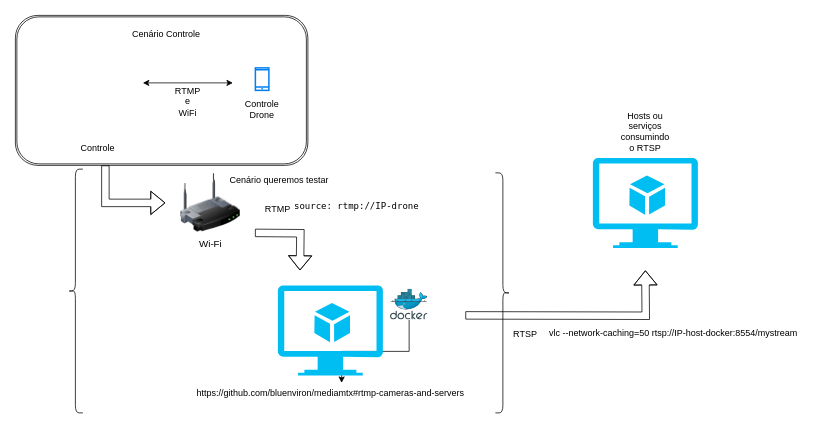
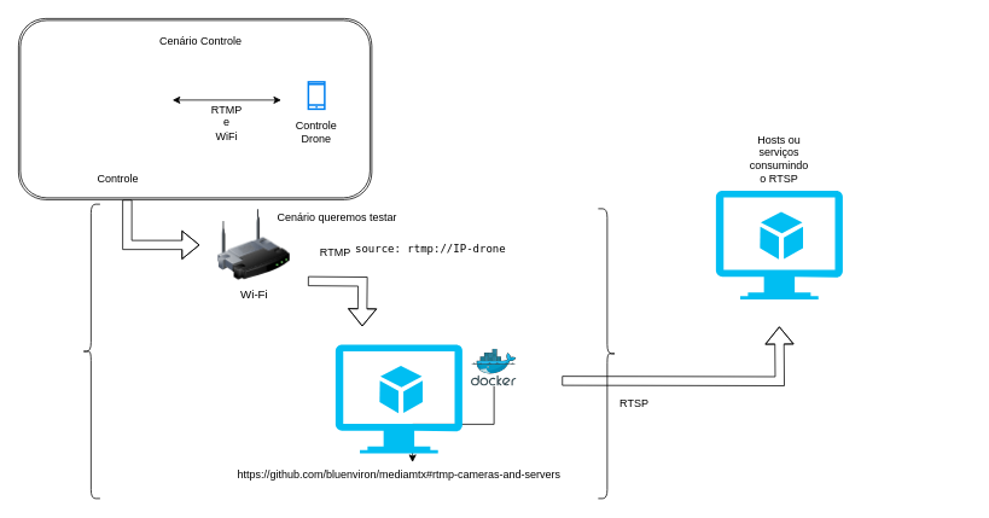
  <mxCell id="0" />
  <mxCell id="1" parent="0" />
  <mxCell id="2" value="" style="shape=ext;double=1;rounded=1;whiteSpace=wrap;html=1;" vertex="1" parent="1"><mxGeometry x="20" y="20" width="390" height="200" as="geometry" /></mxCell>
  <mxCell id="3" value="" style="edgeStyle=orthogonalEdgeStyle;rounded=0;orthogonalLoop=1;jettySize=auto;html=1;" edge="1" parent="1" source="4" target="14"><mxGeometry relative="1" as="geometry" /></mxCell>
  <mxCell id="4" value="" style="image;sketch=0;aspect=fixed;html=1;points=[];align=center;fontSize=12;image=img/lib/mscae/Docker.svg;" vertex="1" parent="1"><mxGeometry x="520" y="385" width="50" height="41" as="geometry" /></mxCell>
  <mxCell id="5" value="Controle" style="shape=image;verticalLabelPosition=bottom;labelBackgroundColor=#ffffff;verticalAlign=top;aspect=fixed;imageAspect=0;image=https://upload.wikimedia.org/wikipedia/commons/thumb/0/0f/UAV_land_sensing_or_monitoring.svg/176px-UAV_land_sensing_or_monitoring.svg.png;" vertex="1" parent="1"><mxGeometry x="70" y="60" width="120" height="122.73" as="geometry" /></mxCell>
  <mxCell id="6" value="Wi-Fi" style="image;html=1;image=img/lib/clip_art/networking/Wireless_Router_128x128.png;fontSize=13;fillColor=#004C99;gradientColor=#66FFFF;" vertex="1" parent="1"><mxGeometry x="240" y="230" width="80" height="80" as="geometry" /></mxCell>
  <mxCell id="7" value="" style="verticalLabelPosition=bottom;html=1;verticalAlign=top;align=center;strokeColor=none;fillColor=#00BEF2;shape=mxgraph.azure.virtual_machine_feature;pointerEvents=1;" vertex="1" parent="1"><mxGeometry x="370" y="380" width="140" height="120" as="geometry" /></mxCell>
  <mxCell id="8" value="" style="shape=flexArrow;endArrow=classic;html=1;rounded=0;edgeStyle=orthogonalEdgeStyle;" edge="1" parent="1"><mxGeometry width="50" height="50" relative="1" as="geometry"><mxPoint x="620" y="420" as="sourcePoint" /><mxPoint x="860" y="360" as="targetPoint" /></mxGeometry></mxCell>
  <mxCell id="9" value="" style="shape=flexArrow;endArrow=classic;html=1;rounded=0;edgeStyle=orthogonalEdgeStyle;" edge="1" parent="1"><mxGeometry width="50" height="50" relative="1" as="geometry"><mxPoint x="339.48" y="310" as="sourcePoint" /><mxPoint x="399.48" y="360" as="targetPoint" /></mxGeometry></mxCell>
  <mxCell id="10" value="" style="html=1;verticalLabelPosition=bottom;align=center;labelBackgroundColor=#ffffff;verticalAlign=top;strokeWidth=2;strokeColor=#0080F0;shadow=0;dashed=0;shape=mxgraph.ios7.icons.smartphone;" vertex="1" parent="1"><mxGeometry x="340" y="90" width="18" height="30" as="geometry" /></mxCell>
  <mxCell id="11" value="&lt;div&gt;RTMP&lt;/div&gt;&lt;div&gt;&lt;br&gt;&lt;/div&gt;" style="text;html=1;strokeColor=none;fillColor=none;align=center;verticalAlign=middle;whiteSpace=wrap;rounded=0;" vertex="1" parent="1"><mxGeometry x="340" y="270" width="60" height="30" as="geometry" /></mxCell>
  <mxCell id="12" value="RTSP" style="text;html=1;strokeColor=none;fillColor=none;align=center;verticalAlign=middle;whiteSpace=wrap;rounded=0;" vertex="1" parent="1"><mxGeometry x="670" y="430" width="60" height="30" as="geometry" /></mxCell>
  <mxCell id="13" value="" style="endArrow=classic;startArrow=classic;html=1;rounded=0;edgeStyle=orthogonalEdgeStyle;" edge="1" parent="1"><mxGeometry width="50" height="50" relative="1" as="geometry"><mxPoint x="190" y="110" as="sourcePoint" /><mxPoint x="310" y="110" as="targetPoint" /></mxGeometry></mxCell>
  <mxCell id="14" value="https://github.com/bluenviron/mediamtx#rtmp-cameras-and-servers" style="text;whiteSpace=wrap;" vertex="1" parent="1"><mxGeometry x="260" y="510" width="390" height="40" as="geometry" /></mxCell>
  <mxCell id="15" value="Controle Drone" style="text;html=1;strokeColor=none;fillColor=none;align=center;verticalAlign=middle;whiteSpace=wrap;rounded=0;" vertex="1" parent="1"><mxGeometry x="319" y="130" width="60" height="30" as="geometry" /></mxCell>
  <mxCell id="16" value="RTMP&lt;br&gt;e &lt;br&gt;WiFi" style="text;html=1;strokeColor=none;fillColor=none;align=center;verticalAlign=middle;whiteSpace=wrap;rounded=0;" vertex="1" parent="1"><mxGeometry x="220" y="120" width="60" height="30" as="geometry" /></mxCell>
  <mxCell id="17" value="&lt;pre&gt;&lt;span class=&quot;pl-ent&quot;&gt;source&lt;/span&gt;: &lt;span class=&quot;pl-s&quot;&gt;rtmp://IP-drone&lt;/span&gt;&lt;/pre&gt;" style="text;whiteSpace=wrap;html=1;" vertex="1" parent="1"><mxGeometry x="390" y="248" width="230" height="60" as="geometry" /></mxCell>
- <mxCell id="18" value="vlc --network-caching=50 rtsp://IP-host-docker:8554/mystream" style="text;whiteSpace=wrap;html=1;" vertex="1" parent="1"><mxGeometry x="730" y="430" width="340" height="60" as="geometry" /></mxCell>
  <mxCell id="19" value="" style="shape=flexArrow;endArrow=classic;html=1;rounded=0;edgeStyle=orthogonalEdgeStyle;" edge="1" parent="1" source="2"><mxGeometry width="50" height="50" relative="1" as="geometry"><mxPoint x="140" y="230" as="sourcePoint" /><mxPoint x="220" y="270" as="targetPoint" /><Array as="points"><mxPoint x="140" y="270" /></Array></mxGeometry></mxCell>
  <mxCell id="20" value="" style="verticalLabelPosition=bottom;html=1;verticalAlign=top;align=center;strokeColor=none;fillColor=#00BEF2;shape=mxgraph.azure.virtual_machine_feature;pointerEvents=1;" vertex="1" parent="1"><mxGeometry x="790" y="210" width="140" height="120" as="geometry" /></mxCell>
  <mxCell id="21" value="Hosts ou serviços consumindo o RTSP" style="text;html=1;strokeColor=none;fillColor=none;align=center;verticalAlign=middle;whiteSpace=wrap;rounded=0;" vertex="1" parent="1"><mxGeometry x="830" y="160" width="60" height="30" as="geometry" /></mxCell>
  <mxCell id="22" value="Cenário Controle" style="text;strokeColor=none;fillColor=none;align=left;verticalAlign=middle;spacingLeft=4;spacingRight=4;overflow=hidden;points=[[0,0.5],[1,0.5]];portConstraint=eastwest;rotatable=0;whiteSpace=wrap;html=1;" vertex="1" parent="1"><mxGeometry x="170" y="30" width="110" height="30" as="geometry" /></mxCell>
  <mxCell id="23" value="" style="shape=curlyBracket;whiteSpace=wrap;html=1;rounded=1;labelPosition=left;verticalLabelPosition=middle;align=right;verticalAlign=middle;" vertex="1" parent="1"><mxGeometry x="90" y="225" width="20" height="325" as="geometry" /></mxCell>
  <mxCell id="24" value="" style="shape=curlyBracket;whiteSpace=wrap;html=1;rounded=1;flipH=1;labelPosition=right;verticalLabelPosition=middle;align=left;verticalAlign=middle;" vertex="1" parent="1"><mxGeometry x="660" y="230" width="20" height="320" as="geometry" /></mxCell>
  <mxCell id="25" value="Cenário queremos testar" style="text;strokeColor=none;fillColor=none;align=left;verticalAlign=middle;spacingLeft=4;spacingRight=4;overflow=hidden;points=[[0,0.5],[1,0.5]];portConstraint=eastwest;rotatable=0;whiteSpace=wrap;html=1;" vertex="1" parent="1"><mxGeometry x="300" y="225" width="180" height="30" as="geometry" /></mxCell>
